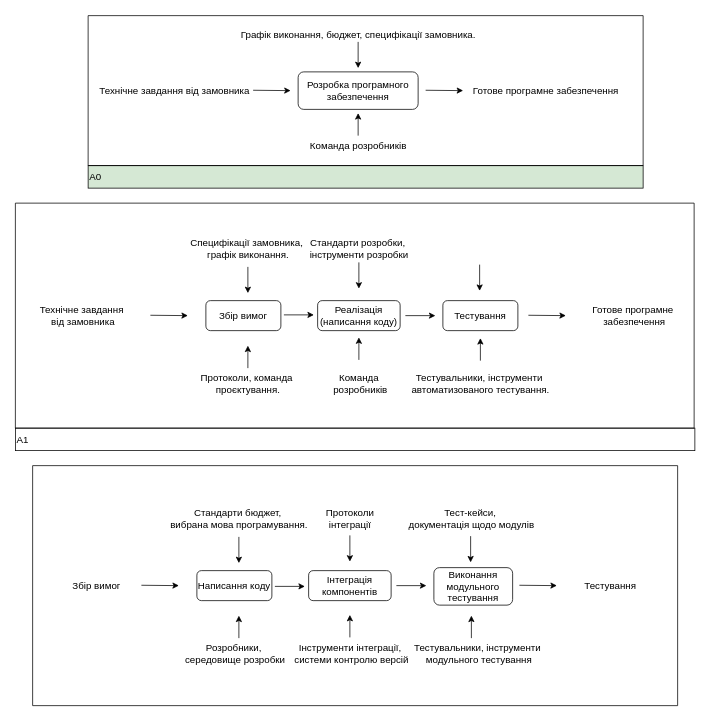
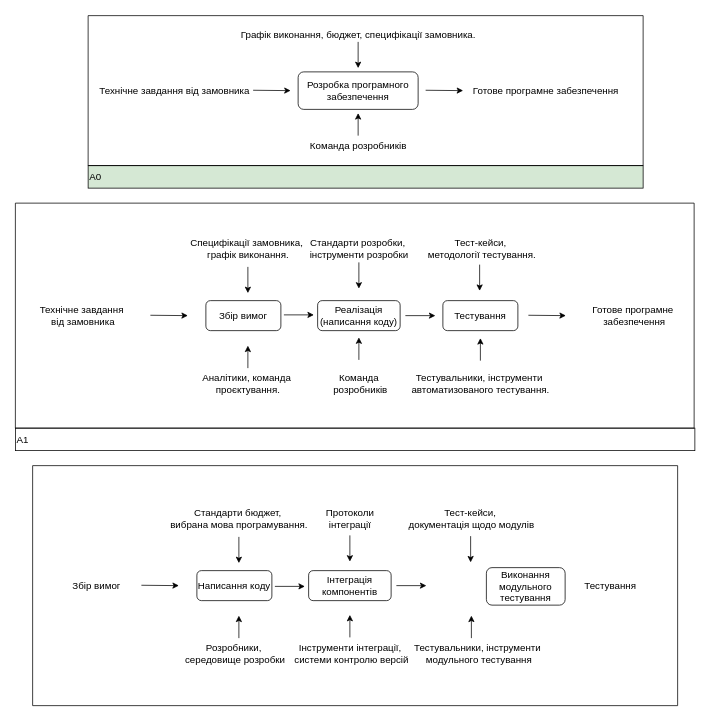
  <mxCell id="0" />
  <mxCell id="1" parent="0" />
  <mxCell id="2" value="А0" style="rounded=0;whiteSpace=wrap;html=1;align=left;fontSize=13;fillColor=#d5e8d4;" vertex="1" parent="1"><mxGeometry x="117" y="220" width="740" height="30" as="geometry" /></mxCell>
  <mxCell id="3" value="" style="swimlane;startSize=0;fontSize=13;" vertex="1" parent="1"><mxGeometry x="117" y="20" width="740" height="200" as="geometry" /></mxCell>
  <mxCell id="4" value="Розробка програмного забезпечення" style="rounded=1;whiteSpace=wrap;html=1;fontSize=13;" vertex="1" parent="3"><mxGeometry x="280" y="75" width="160" height="50" as="geometry" /></mxCell>
  <mxCell id="5" value="Готове програмне забезпечення" style="text;html=1;align=center;verticalAlign=middle;resizable=0;points=[];autosize=1;strokeColor=none;fillColor=none;fontSize=13;" vertex="1" parent="3"><mxGeometry x="500" y="85" width="220" height="30" as="geometry" /></mxCell>
  <mxCell id="6" value="" style="edgeStyle=none;orthogonalLoop=1;jettySize=auto;html=1;rounded=0;fontSize=13;" edge="1" parent="3"><mxGeometry width="100" relative="1" as="geometry"><mxPoint x="450" y="99.5" as="sourcePoint" /><mxPoint x="500" y="100" as="targetPoint" /><Array as="points" /></mxGeometry></mxCell>
  <mxCell id="7" value="Технічне завдання від замовника" style="text;html=1;align=center;verticalAlign=middle;resizable=0;points=[];autosize=1;strokeColor=none;fillColor=none;fontSize=13;" vertex="1" parent="3"><mxGeometry x="5" y="85" width="220" height="30" as="geometry" /></mxCell>
  <mxCell id="8" value="" style="edgeStyle=none;orthogonalLoop=1;jettySize=auto;html=1;rounded=0;fontSize=13;" edge="1" parent="3"><mxGeometry width="100" relative="1" as="geometry"><mxPoint x="220" y="99.5" as="sourcePoint" /><mxPoint x="270" y="100" as="targetPoint" /><Array as="points" /></mxGeometry></mxCell>
  <mxCell id="9" value="Команда розробників" style="text;html=1;align=center;verticalAlign=middle;resizable=0;points=[];autosize=1;strokeColor=none;fillColor=none;fontSize=13;" vertex="1" parent="3"><mxGeometry x="285" y="158" width="150" height="30" as="geometry" /></mxCell>
  <mxCell id="10" value="Графік виконання, бюджет, специфікації замовника." style="text;html=1;align=center;verticalAlign=middle;resizable=0;points=[];autosize=1;strokeColor=none;fillColor=none;fontSize=13;" vertex="1" parent="3"><mxGeometry x="190" y="10" width="340" height="30" as="geometry" /></mxCell>
  <mxCell id="11" value="" style="edgeStyle=none;orthogonalLoop=1;jettySize=auto;html=1;rounded=0;fontSize=13;" edge="1" parent="3"><mxGeometry width="100" relative="1" as="geometry"><mxPoint x="360" y="160" as="sourcePoint" /><mxPoint x="360" y="130" as="targetPoint" /><Array as="points" /></mxGeometry></mxCell>
  <mxCell id="12" value="" style="edgeStyle=none;orthogonalLoop=1;jettySize=auto;html=1;rounded=0;fontSize=13;" edge="1" parent="3"><mxGeometry width="100" relative="1" as="geometry"><mxPoint x="360" y="35" as="sourcePoint" /><mxPoint x="360" y="70" as="targetPoint" /><Array as="points" /></mxGeometry></mxCell>
  <mxCell id="13" value="А1" style="rounded=0;whiteSpace=wrap;html=1;align=left;fontSize=13;" vertex="1" parent="1"><mxGeometry x="20" y="570" width="906" height="30" as="geometry" /></mxCell>
  <mxCell id="14" value="" style="swimlane;startSize=0;fontSize=13;" vertex="1" parent="1"><mxGeometry x="20" y="270" width="905" height="300" as="geometry" /></mxCell>
  <mxCell id="15" value="" style="edgeStyle=none;orthogonalLoop=1;jettySize=auto;html=1;rounded=0;fontSize=13;" edge="1" parent="14"><mxGeometry width="100" relative="1" as="geometry"><mxPoint x="684" y="149.5" as="sourcePoint" /><mxPoint x="734" y="150" as="targetPoint" /><Array as="points" /></mxGeometry></mxCell>
  <mxCell id="16" value="Технічне завдання&amp;nbsp;&lt;div&gt;від замовника&lt;/div&gt;" style="text;html=1;align=center;verticalAlign=middle;resizable=0;points=[];autosize=1;strokeColor=none;fillColor=none;fontSize=13;" vertex="1" parent="14"><mxGeometry x="20" y="130" width="140" height="40" as="geometry" /></mxCell>
  <mxCell id="17" value="" style="edgeStyle=none;orthogonalLoop=1;jettySize=auto;html=1;rounded=0;fontSize=13;" edge="1" parent="14"><mxGeometry width="100" relative="1" as="geometry"><mxPoint x="180" y="149.5" as="sourcePoint" /><mxPoint x="230" y="150" as="targetPoint" /><Array as="points" /></mxGeometry></mxCell>
  <mxCell id="18" value="" style="edgeStyle=none;orthogonalLoop=1;jettySize=auto;html=1;rounded=0;fontSize=13;" edge="1" parent="14"><mxGeometry width="100" relative="1" as="geometry"><mxPoint x="310" y="220" as="sourcePoint" /><mxPoint x="310" y="190" as="targetPoint" /><Array as="points" /></mxGeometry></mxCell>
  <mxCell id="19" value="" style="edgeStyle=none;orthogonalLoop=1;jettySize=auto;html=1;rounded=0;fontSize=13;" edge="1" parent="14"><mxGeometry width="100" relative="1" as="geometry"><mxPoint x="310" y="85" as="sourcePoint" /><mxPoint x="310" y="120" as="targetPoint" /><Array as="points" /></mxGeometry></mxCell>
  <mxCell id="20" value="Готове програмне&amp;nbsp;&lt;div&gt;забезпечення&lt;/div&gt;" style="text;html=1;align=center;verticalAlign=middle;resizable=0;points=[];autosize=1;strokeColor=none;fillColor=none;fontSize=13;" vertex="1" parent="14"><mxGeometry x="760" y="130" width="130" height="40" as="geometry" /></mxCell>
  <mxCell id="21" value="Збір вимог" style="rounded=1;whiteSpace=wrap;html=1;fontSize=13;" vertex="1" parent="14"><mxGeometry x="254" y="130" width="100" height="40" as="geometry" /></mxCell>
  <mxCell id="22" value="Реалізація (написання коду)" style="rounded=1;whiteSpace=wrap;html=1;fontSize=13;" vertex="1" parent="14"><mxGeometry x="403" y="130" width="110" height="40" as="geometry" /></mxCell>
  <mxCell id="23" value="Тестування" style="rounded=1;whiteSpace=wrap;html=1;fontSize=13;" vertex="1" parent="14"><mxGeometry x="570" y="130" width="100" height="40" as="geometry" /></mxCell>
  <mxCell id="24" value="" style="edgeStyle=none;orthogonalLoop=1;jettySize=auto;html=1;rounded=0;fontSize=13;" edge="1" parent="14"><mxGeometry width="100" relative="1" as="geometry"><mxPoint x="520" y="150" as="sourcePoint" /><mxPoint x="560" y="150" as="targetPoint" /><Array as="points" /></mxGeometry></mxCell>
  <mxCell id="25" value="Команда&lt;div&gt;&amp;nbsp;розробників&lt;/div&gt;" style="text;html=1;align=center;verticalAlign=middle;resizable=0;points=[];autosize=1;strokeColor=none;fillColor=none;fontSize=13;" vertex="1" parent="14"><mxGeometry x="408" y="220" width="100" height="40" as="geometry" /></mxCell>
  <mxCell id="26" value="Стандарти розробки,&amp;nbsp;&lt;div&gt;інструменти розробки&lt;/div&gt;" style="text;html=1;align=center;verticalAlign=middle;resizable=0;points=[];autosize=1;strokeColor=none;fillColor=none;fontSize=13;" vertex="1" parent="14"><mxGeometry x="383" y="40" width="150" height="40" as="geometry" /></mxCell>
+ <mxCell id="27" value="Тест-кейси,&lt;div&gt;&amp;nbsp;методології тестування.&lt;/div&gt;" style="text;html=1;align=center;verticalAlign=middle;resizable=0;points=[];autosize=1;strokeColor=none;fillColor=none;fontSize=13;" vertex="1" parent="14"><mxGeometry x="535" y="40" width="170" height="40" as="geometry" /></mxCell>
  <mxCell id="28" value="Тестувальники, інструменти&amp;nbsp;&lt;div&gt;автоматизованого тестування.&lt;/div&gt;" style="text;html=1;align=center;verticalAlign=middle;resizable=0;points=[];autosize=1;strokeColor=none;fillColor=none;fontSize=13;" vertex="1" parent="14"><mxGeometry x="515" y="220" width="210" height="40" as="geometry" /></mxCell>
- <mxCell id="29" value="Протоколи, команда&amp;nbsp;&lt;div&gt;проєктування.&lt;/div&gt;" style="text;html=1;align=center;verticalAlign=middle;resizable=0;points=[];autosize=1;strokeColor=none;fillColor=none;fontSize=13;" vertex="1" parent="14"><mxGeometry x="235" y="220" width="150" height="40" as="geometry" /></mxCell>
+ <mxCell id="29" value="Аналітики, команда&amp;nbsp;&lt;div&gt;проєктування.&lt;/div&gt;" style="text;html=1;align=center;verticalAlign=middle;resizable=0;points=[];autosize=1;strokeColor=none;fillColor=none;fontSize=13;" vertex="1" parent="14"><mxGeometry x="235" y="220" width="150" height="40" as="geometry" /></mxCell>
  <mxCell id="30" value="Специфікації замовника,&amp;nbsp;&lt;div&gt;графік виконання.&lt;/div&gt;" style="text;html=1;align=center;verticalAlign=middle;resizable=0;points=[];autosize=1;strokeColor=none;fillColor=none;fontSize=13;" vertex="1" parent="14"><mxGeometry x="220" y="40" width="180" height="40" as="geometry" /></mxCell>
  <mxCell id="31" value="" style="edgeStyle=none;orthogonalLoop=1;jettySize=auto;html=1;rounded=0;fontSize=13;" edge="1" parent="14"><mxGeometry width="100" relative="1" as="geometry"><mxPoint x="358" y="149" as="sourcePoint" /><mxPoint x="398" y="149" as="targetPoint" /><Array as="points" /></mxGeometry></mxCell>
  <mxCell id="32" value="" style="edgeStyle=none;orthogonalLoop=1;jettySize=auto;html=1;rounded=0;fontSize=13;" edge="1" parent="14"><mxGeometry width="100" relative="1" as="geometry"><mxPoint x="458" y="79" as="sourcePoint" /><mxPoint x="458" y="114" as="targetPoint" /><Array as="points" /></mxGeometry></mxCell>
  <mxCell id="33" value="" style="edgeStyle=none;orthogonalLoop=1;jettySize=auto;html=1;rounded=0;fontSize=13;" edge="1" parent="14"><mxGeometry width="100" relative="1" as="geometry"><mxPoint x="458" y="209" as="sourcePoint" /><mxPoint x="458" y="179" as="targetPoint" /><Array as="points" /></mxGeometry></mxCell>
  <mxCell id="34" value="" style="edgeStyle=none;orthogonalLoop=1;jettySize=auto;html=1;rounded=0;fontSize=13;" edge="1" parent="14"><mxGeometry width="100" relative="1" as="geometry"><mxPoint x="620" y="210" as="sourcePoint" /><mxPoint x="620" y="180" as="targetPoint" /><Array as="points" /></mxGeometry></mxCell>
  <mxCell id="35" value="" style="edgeStyle=none;orthogonalLoop=1;jettySize=auto;html=1;rounded=0;fontSize=13;" edge="1" parent="14"><mxGeometry width="100" relative="1" as="geometry"><mxPoint x="619" y="82" as="sourcePoint" /><mxPoint x="619" y="117" as="targetPoint" /><Array as="points" /></mxGeometry></mxCell>
  <mxCell id="36" value="" style="swimlane;startSize=0;fontSize=13;" vertex="1" parent="1"><mxGeometry x="43" y="620" width="860" height="320" as="geometry" /></mxCell>
  <mxCell id="37" value="" style="edgeStyle=none;orthogonalLoop=1;jettySize=auto;html=1;rounded=0;fontSize=13;" edge="1" parent="36"><mxGeometry width="100" relative="1" as="geometry"><mxPoint x="649" y="159.5" as="sourcePoint" /><mxPoint x="699" y="160" as="targetPoint" /><Array as="points" /></mxGeometry></mxCell>
  <mxCell id="38" value="" style="edgeStyle=none;orthogonalLoop=1;jettySize=auto;html=1;rounded=0;fontSize=13;" edge="1" parent="36"><mxGeometry width="100" relative="1" as="geometry"><mxPoint x="145" y="159.5" as="sourcePoint" /><mxPoint x="195" y="160" as="targetPoint" /><Array as="points" /></mxGeometry></mxCell>
  <mxCell id="39" value="" style="edgeStyle=none;orthogonalLoop=1;jettySize=auto;html=1;rounded=0;fontSize=13;" edge="1" parent="36"><mxGeometry width="100" relative="1" as="geometry"><mxPoint x="275" y="230" as="sourcePoint" /><mxPoint x="275" y="200" as="targetPoint" /><Array as="points" /></mxGeometry></mxCell>
  <mxCell id="40" value="" style="edgeStyle=none;orthogonalLoop=1;jettySize=auto;html=1;rounded=0;fontSize=13;" edge="1" parent="36"><mxGeometry width="100" relative="1" as="geometry"><mxPoint x="275" y="95" as="sourcePoint" /><mxPoint x="275" y="130" as="targetPoint" /><Array as="points" /></mxGeometry></mxCell>
  <mxCell id="41" value="&lt;span style=&quot;text-wrap-mode: wrap;&quot;&gt;Тестування&lt;/span&gt;" style="text;html=1;align=center;verticalAlign=middle;resizable=0;points=[];autosize=1;strokeColor=none;fillColor=none;fontSize=13;" vertex="1" parent="36"><mxGeometry x="725" y="145" width="90" height="30" as="geometry" /></mxCell>
  <mxCell id="42" value="Написання коду" style="rounded=1;whiteSpace=wrap;html=1;fontSize=13;" vertex="1" parent="36"><mxGeometry x="219" y="140" width="100" height="40" as="geometry" /></mxCell>
  <mxCell id="43" value="Інтеграція компонентів" style="rounded=1;whiteSpace=wrap;html=1;fontSize=13;" vertex="1" parent="36"><mxGeometry x="368" y="140" width="110" height="40" as="geometry" /></mxCell>
- <mxCell id="44" value="Виконання модульного тестування" style="rounded=1;whiteSpace=wrap;html=1;fontSize=13;" vertex="1" parent="36"><mxGeometry x="535" y="136" width="105" height="50" as="geometry" /></mxCell>
+ <mxCell id="44" value="Виконання модульного тестування" style="rounded=1;whiteSpace=wrap;html=1;fontSize=13;" vertex="1" parent="36"><mxGeometry x="605" y="136" width="105" height="50" as="geometry" /></mxCell>
  <mxCell id="45" value="" style="edgeStyle=none;orthogonalLoop=1;jettySize=auto;html=1;rounded=0;fontSize=13;" edge="1" parent="36"><mxGeometry width="100" relative="1" as="geometry"><mxPoint x="485" y="160" as="sourcePoint" /><mxPoint x="525" y="160" as="targetPoint" /><Array as="points" /></mxGeometry></mxCell>
  <mxCell id="46" value="Інструменти інтеграції,&amp;nbsp;&lt;div&gt;системи контролю версій&lt;/div&gt;" style="text;html=1;align=center;verticalAlign=middle;resizable=0;points=[];autosize=1;strokeColor=none;fillColor=none;fontSize=13;" vertex="1" parent="36"><mxGeometry x="335" y="230" width="180" height="40" as="geometry" /></mxCell>
  <mxCell id="47" value="Протоколи&lt;div&gt;інтеграції&lt;/div&gt;" style="text;html=1;align=center;verticalAlign=middle;resizable=0;points=[];autosize=1;strokeColor=none;fillColor=none;fontSize=13;" vertex="1" parent="36"><mxGeometry x="378" y="50" width="90" height="40" as="geometry" /></mxCell>
  <mxCell id="48" value="Тест-кейси,&amp;nbsp;&lt;div&gt;документація щодо модулів&lt;/div&gt;" style="text;html=1;align=center;verticalAlign=middle;resizable=0;points=[];autosize=1;strokeColor=none;fillColor=none;fontSize=13;" vertex="1" parent="36"><mxGeometry x="490" y="50" width="190" height="40" as="geometry" /></mxCell>
  <mxCell id="49" value="Тестувальники, інструменти&lt;div&gt;&amp;nbsp;модульного тестування&lt;/div&gt;" style="text;html=1;align=center;verticalAlign=middle;resizable=0;points=[];autosize=1;strokeColor=none;fillColor=none;fontSize=13;" vertex="1" parent="36"><mxGeometry x="498" y="230" width="190" height="40" as="geometry" /></mxCell>
  <mxCell id="50" value="Розробники,&lt;div&gt;&amp;nbsp;середовище розробки&lt;/div&gt;" style="text;html=1;align=center;verticalAlign=middle;resizable=0;points=[];autosize=1;strokeColor=none;fillColor=none;fontSize=13;" vertex="1" parent="36"><mxGeometry x="188" y="230" width="160" height="40" as="geometry" /></mxCell>
  <mxCell id="51" value="Стандарти бюджет,&amp;nbsp;&lt;div&gt;вибрана мова програмування.&lt;/div&gt;" style="text;html=1;align=center;verticalAlign=middle;resizable=0;points=[];autosize=1;strokeColor=none;fillColor=none;fontSize=13;" vertex="1" parent="36"><mxGeometry x="170" y="50" width="210" height="40" as="geometry" /></mxCell>
  <mxCell id="52" value="" style="edgeStyle=none;orthogonalLoop=1;jettySize=auto;html=1;rounded=0;fontSize=13;" edge="1" parent="36"><mxGeometry width="100" relative="1" as="geometry"><mxPoint x="323" y="161" as="sourcePoint" /><mxPoint x="363" y="161" as="targetPoint" /><Array as="points" /></mxGeometry></mxCell>
  <mxCell id="53" value="" style="edgeStyle=none;orthogonalLoop=1;jettySize=auto;html=1;rounded=0;fontSize=13;" edge="1" parent="36"><mxGeometry width="100" relative="1" as="geometry"><mxPoint x="423" y="93" as="sourcePoint" /><mxPoint x="423" y="128" as="targetPoint" /><Array as="points" /></mxGeometry></mxCell>
  <mxCell id="54" value="" style="edgeStyle=none;orthogonalLoop=1;jettySize=auto;html=1;rounded=0;fontSize=13;" edge="1" parent="36"><mxGeometry width="100" relative="1" as="geometry"><mxPoint x="423" y="229" as="sourcePoint" /><mxPoint x="423" y="199" as="targetPoint" /><Array as="points" /></mxGeometry></mxCell>
  <mxCell id="55" value="" style="edgeStyle=none;orthogonalLoop=1;jettySize=auto;html=1;rounded=0;fontSize=13;" edge="1" parent="36"><mxGeometry width="100" relative="1" as="geometry"><mxPoint x="585" y="230" as="sourcePoint" /><mxPoint x="585" y="200" as="targetPoint" /><Array as="points" /></mxGeometry></mxCell>
  <mxCell id="56" value="" style="edgeStyle=none;orthogonalLoop=1;jettySize=auto;html=1;rounded=0;fontSize=13;" edge="1" parent="36"><mxGeometry width="100" relative="1" as="geometry"><mxPoint x="584" y="94" as="sourcePoint" /><mxPoint x="584" y="129" as="targetPoint" /><Array as="points" /></mxGeometry></mxCell>
  <mxCell id="57" value="Збір вимог" style="text;html=1;align=center;verticalAlign=middle;resizable=0;points=[];autosize=1;strokeColor=none;fillColor=none;fontSize=13;" vertex="1" parent="36"><mxGeometry x="40" y="145" width="90" height="30" as="geometry" /></mxCell>
